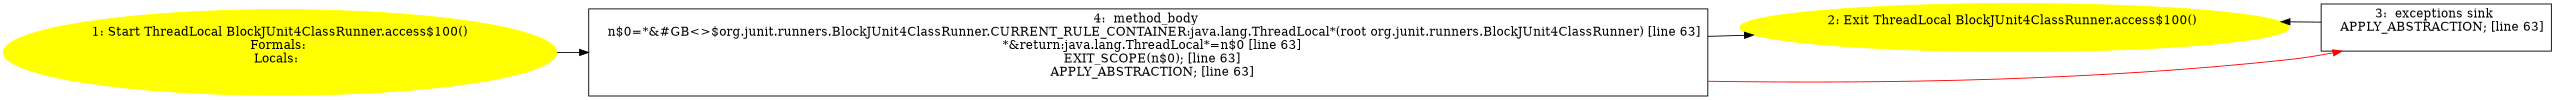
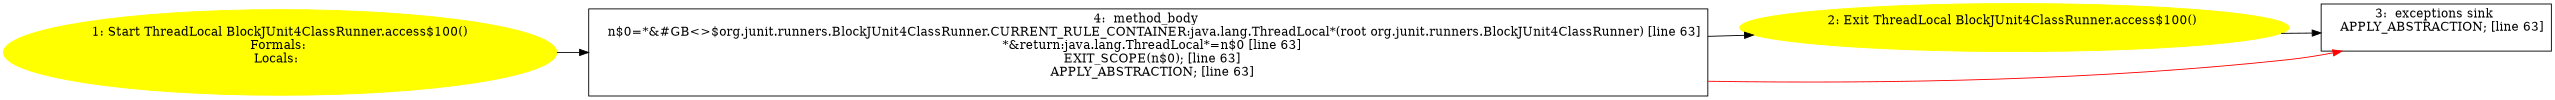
  digraph {
    rankdir=LR
    n1 [color=yellow label="1: Start ThreadLocal BlockJUnit4ClassRunner.access$100()\nFormals: \nLocals:  \n  " style=filled]
    n2 [label="4:  method_body \n   n$0=*&#GB<>$org.junit.runners.BlockJUnit4ClassRunner.CURRENT_RULE_CONTAINER:java.lang.ThreadLocal*(root org.junit.runners.BlockJUnit4ClassRunner) [line 63]\n  *&return:java.lang.ThreadLocal*=n$0 [line 63]\n  EXIT_SCOPE(n$0); [line 63]\n  APPLY_ABSTRACTION; [line 63]\n " shape=box]
    n3 [color=yellow label="2: Exit ThreadLocal BlockJUnit4ClassRunner.access$100() \n  " style=filled]
    n4 [label="3:  exceptions sink \n   APPLY_ABSTRACTION; [line 63]\n " shape=box]
    n1 -> n2
    n2 -> n3
    n2 -> n4 [color=red]
-   n4 -> n3
+   n3 -> n4
  }
